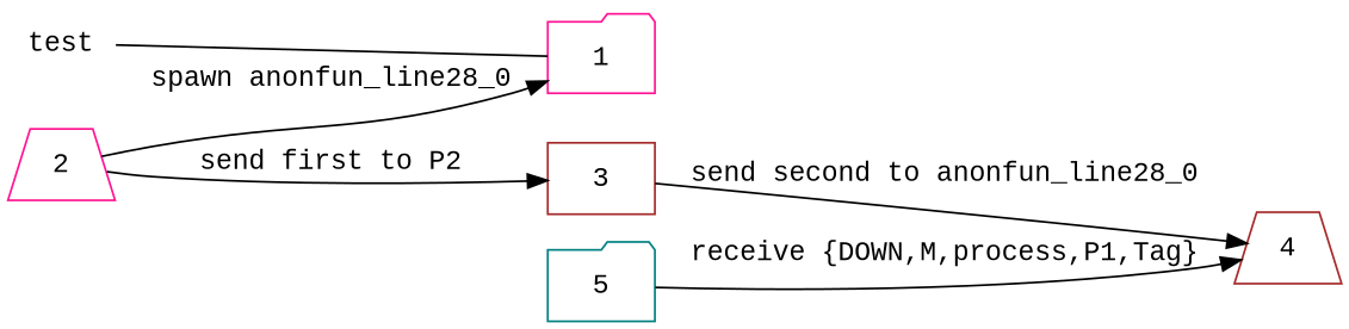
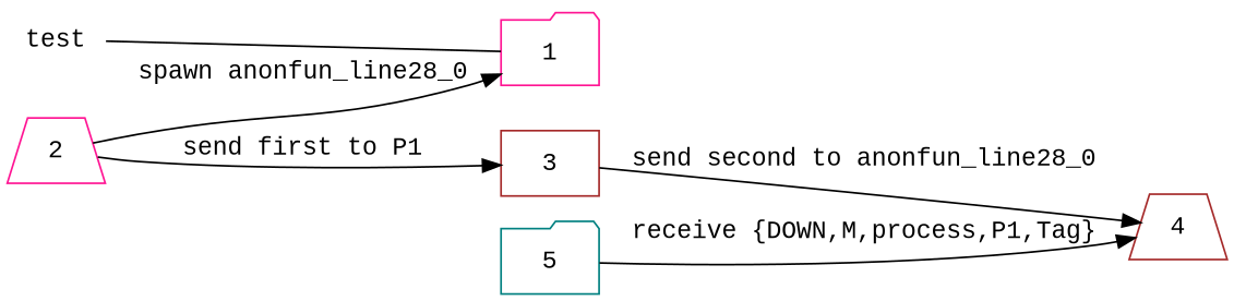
  digraph {
    fontname="Liberation Mono"
    rankdir=LR
    node [color=deeppink fontname="Liberation Mono" shape=folder]
    edge [fontname="Liberation Mono"]
    n1 [label=test shape=plaintext]
    n2 [label=1]
    n3 [color=teal label=5]
    n4 [color=brown label=4 shape=trapezium]
    n5 [label=2 shape=trapezium]
    n6 [color=brown label=3 shape=box]
    n1 -> n2 [arrowhead=none]
    n3 -> n4 [label="receive {DOWN,M,process,P1,Tag}"]
    n5 -> n2 [label="spawn anonfun_line28_0"]
-   n5 -> n6 [label="send first to P2"]
+   n5 -> n6 [label="send first to P1"]
    n6 -> n4 [label="send second to anonfun_line28_0"]
  }
